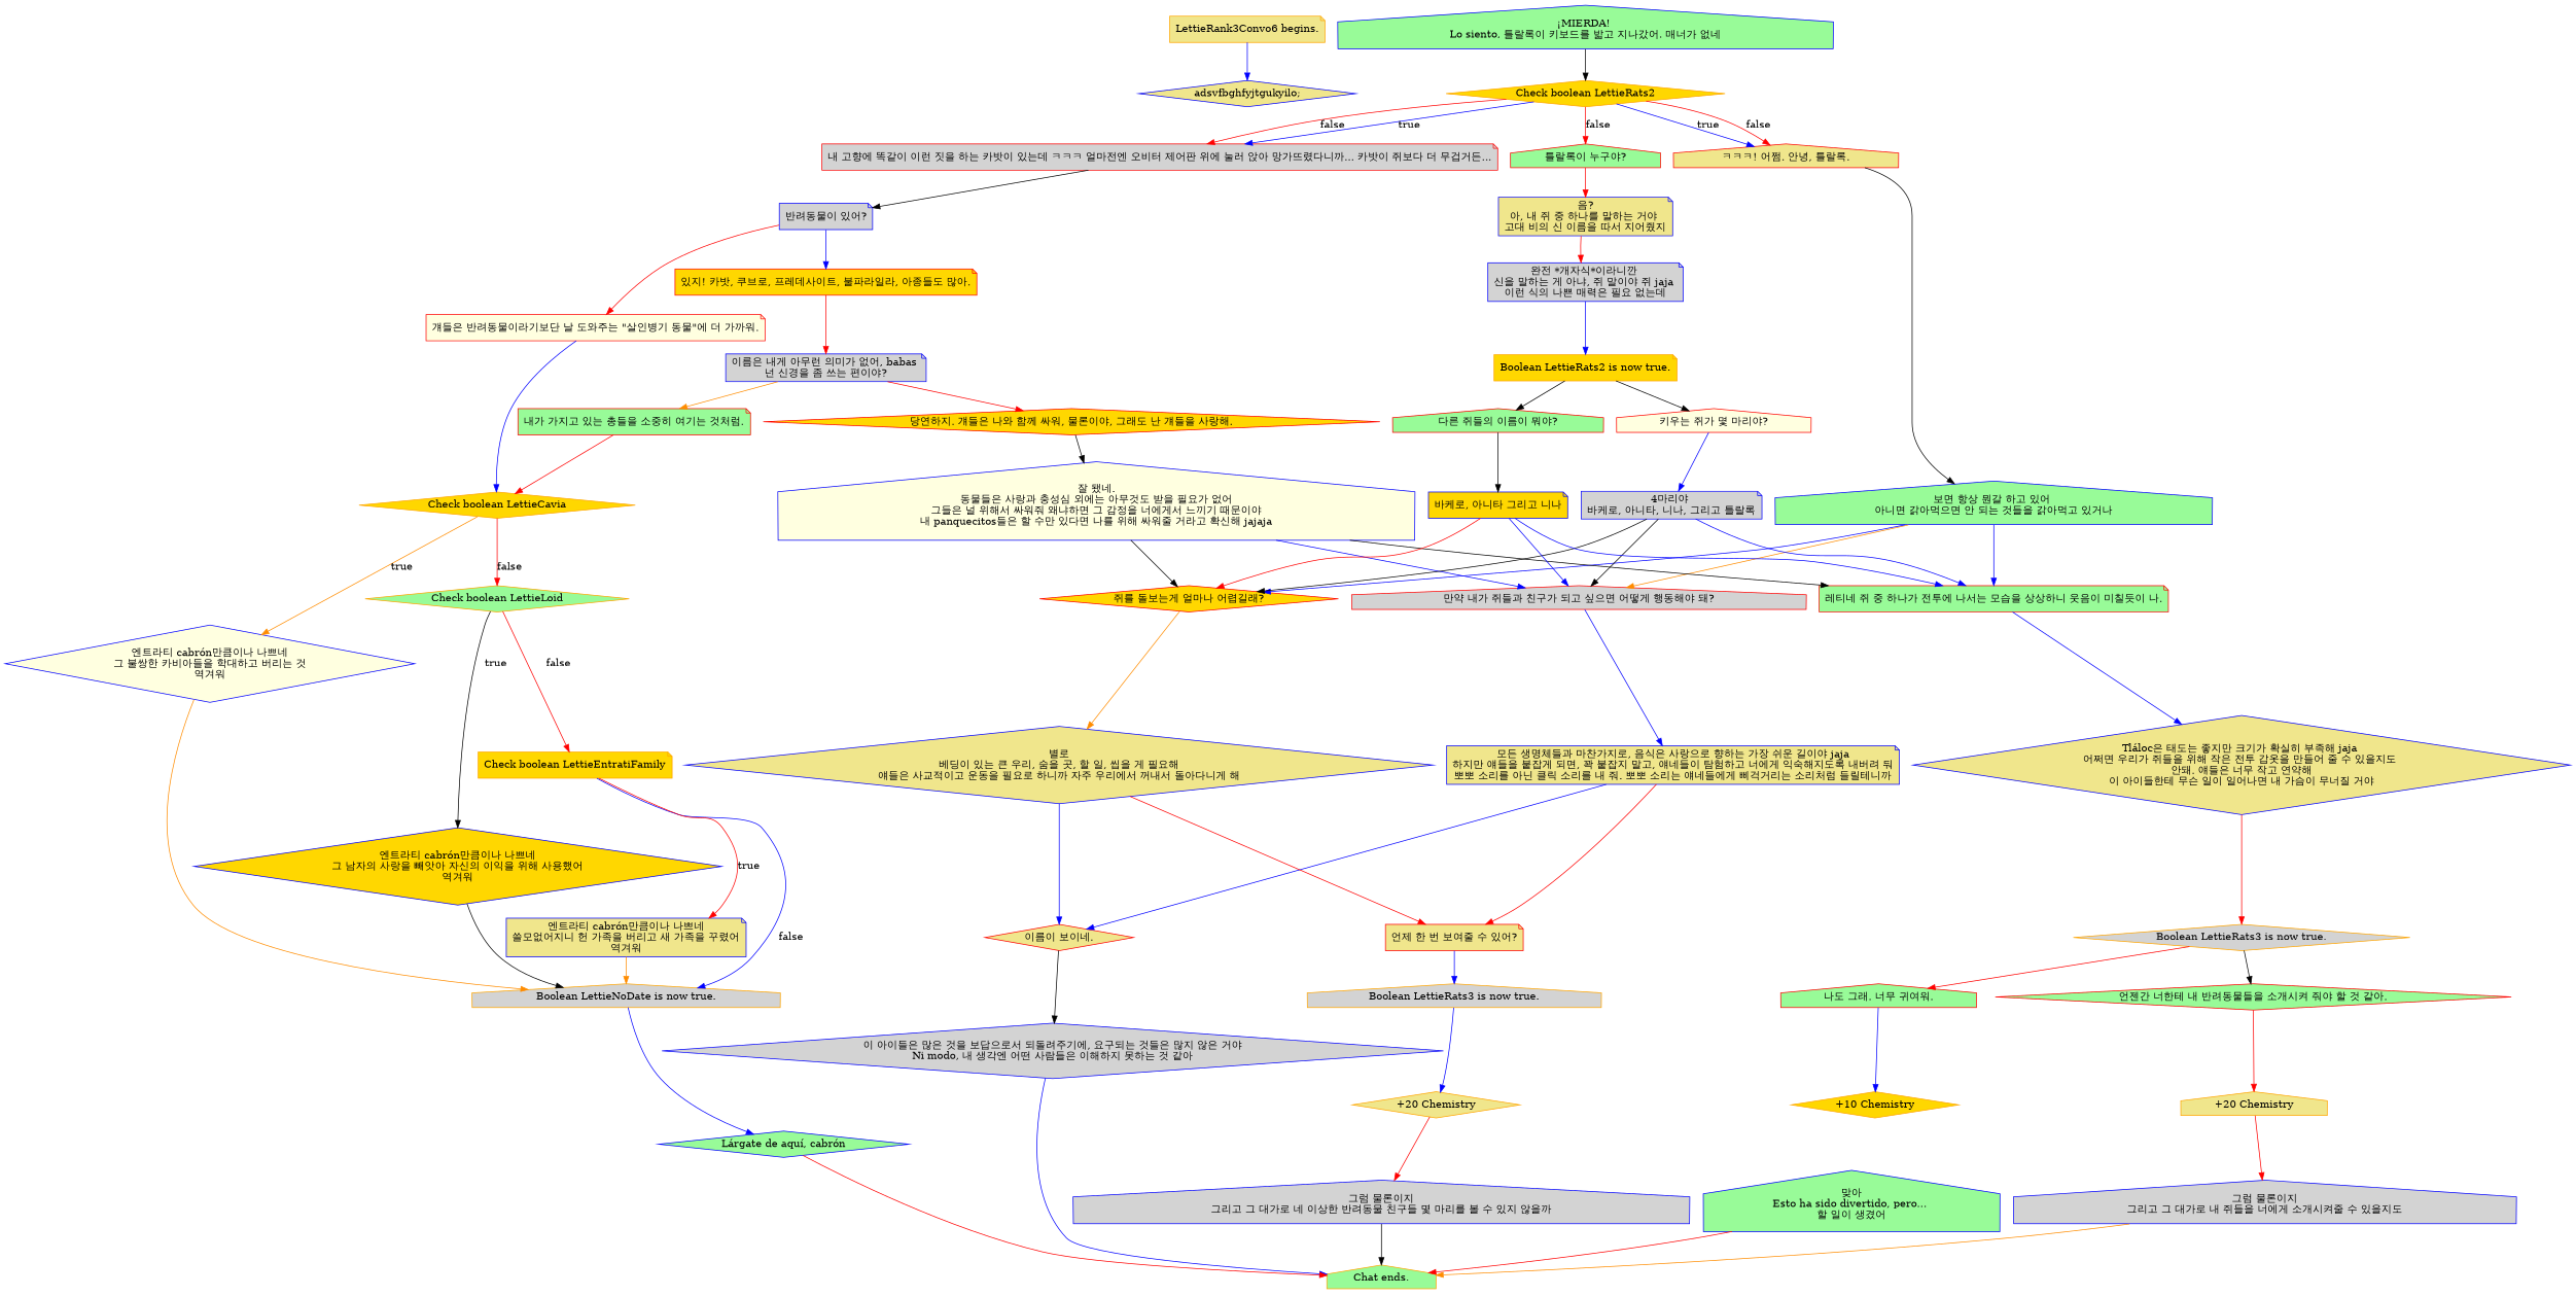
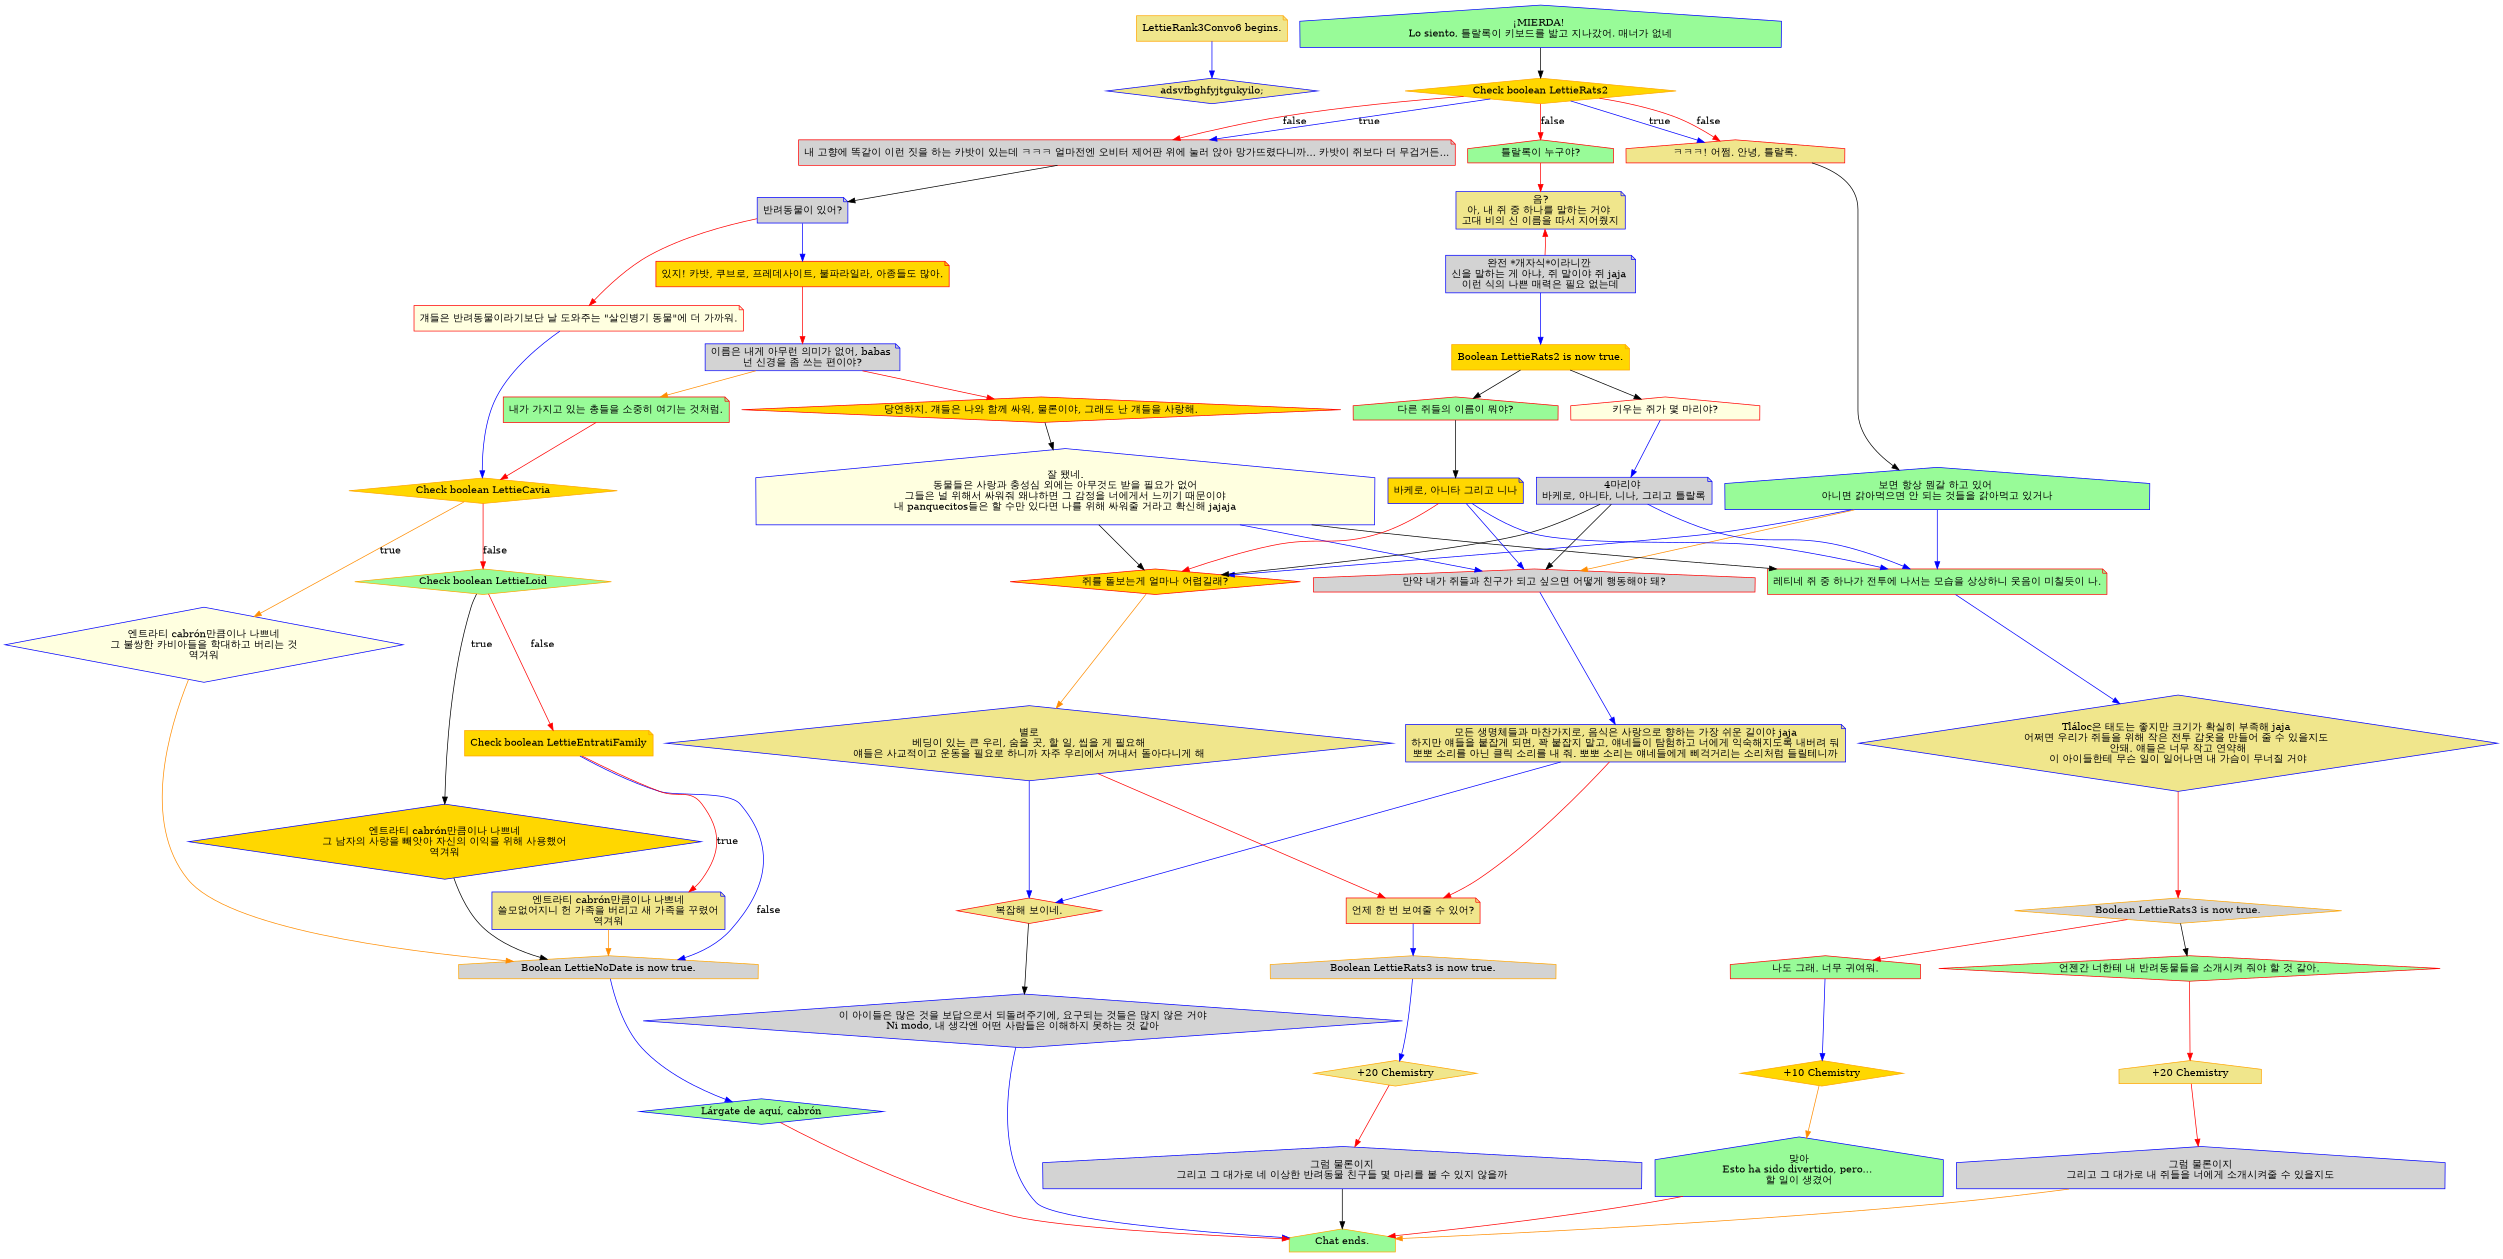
  digraph {
    node [color=blue fillcolor=khaki shape=note style=filled]
    edge [color=blue]
    "LettieRank3Convo6 begins." [color=orange]
    n2 [label="adsvfbghfyjtgukyilo;" shape=diamond]
    n3 [fillcolor=palegreen label="¡MIERDA! \nLo siento, 틀랄록이 키보드를 밟고 지나갔어. 매너가 없네" shape=house]
    n4 [color=orange fillcolor=gold label="Check boolean LettieRats2" shape=diamond]
    n5 [color=red label="ㅋㅋㅋ! 어쩜. 안녕, 틀랄록." shape=house]
    n6 [color=red fillcolor=lightgrey label="내 고향에 똑같이 이런 짓을 하는 카밧이 있는데 ㅋㅋㅋ 얼마전엔 오비터 제어판 위에 눌러 앉아 망가뜨렸다니까... 카밧이 쥐보다 더 무겁거든..."]
    n7 [color=red fillcolor=palegreen label="틀랄록이 누구야?" shape=house]
    n8 [fillcolor=palegreen label="보면 항상 뭔갈 하고 있어 \n아니면 갉아먹으면 안 되는 것들을 갉아먹고 있거나" shape=house]
    n9 [fillcolor=lightgrey label="반려동물이 있어?"]
    n10 [label="음?\n아, 내 쥐 중 하나를 말하는 거야 \n고대 비의 신 이름을 따서 지어줬지"]
    n11 [color=red fillcolor=lightgrey label="만약 내가 쥐들과 친구가 되고 싶으면 어떻게 행동해야 돼?" shape=house]
    n12 [color=red fillcolor=gold label="쥐를 돌보는게 얼마나 어렵길래?" shape=diamond]
    n13 [color=red fillcolor=palegreen label="레티네 쥐 중 하나가 전투에 나서는 모습을 상상하니 웃음이 미칠듯이 나."]
    n14 [color=red fillcolor=gold label="있지! 카밧, 쿠브로, 프레데사이트, 불파라일라, 아종들도 많아."]
    n15 [color=red fillcolor=lightyellow label="걔들은 반려동물이라기보단 날 도와주는 \"살인병기 동물\"에 더 가까워."]
    n16 [fillcolor=lightgrey label="완전 *개자식*이라니깐 \n신을 말하는 게 아냐, 쥐 말이야 쥐 jaja \n이런 식의 나쁜 매력은 필요 없는데"]
    n17 [label="모든 생명체들과 마찬가지로, 음식은 사랑으로 향하는 가장 쉬운 길이야 jaja\n하지만 얘들을 붙잡게 되면, 꽉 붙잡지 말고, 얘네들이 탐험하고 너에게 익숙해지도록 내버려 둬\n뽀뽀 소리를 아닌 클릭 소리를 내 줘. 뽀뽀 소리는 얘네들에게 삐걱거리는 소리처럼 들릴테니까"]
    n18 [label="별로\n베딩이 있는 큰 우리, 숨을 곳, 할 일, 씹을 게 필요해\n얘들은 사교적이고 운동을 필요로 하니까 자주 우리에서 꺼내서 돌아다니게 해" shape=diamond]
    n19 [label="Tláloc은 태도는 좋지만 크기가 확실히 부족해 jaja \n어쩌면 우리가 쥐들을 위해 작은 전투 갑옷을 만들어 줄 수 있을지도 \n안돼. 얘들은 너무 작고 연약해\n이 아이들한테 무슨 일이 일어나면 내 가슴이 무너질 거야" shape=diamond]
    n20 [fillcolor=lightgrey label="이름은 내게 아무런 의미가 없어, babas \n넌 신경을 좀 쓰는 편이야?"]
    n21 [color=orange fillcolor=gold label="Check boolean LettieCavia" shape=diamond]
    n22 [color=orange fillcolor=gold label="Boolean LettieRats2 is now true."]
    n23 [color=red label="언제 한 번 보여줄 수 있어?"]
-   n24 [color=red label="이름이 보이네." shape=diamond]
+   n24 [color=red label="복잡해 보이네." shape=diamond]
    n25 [color=orange fillcolor=lightgrey label="Boolean LettieRats3 is now true." shape=diamond]
    n26 [color=red fillcolor=gold label="당연하지. 걔들은 나와 함께 싸워, 물론이야, 그래도 난 걔들을 사랑해." shape=diamond]
    n27 [color=red fillcolor=palegreen label="내가 가지고 있는 총들을 소중히 여기는 것처럼."]
    n28 [fillcolor=lightyellow label="엔트라티 cabrón만큼이나 나쁘네\n그 불쌍한 카비아들을 학대하고 버리는 것\n역겨워" shape=diamond]
    n29 [color=orange fillcolor=palegreen label="Check boolean LettieLoid" shape=diamond]
    n30 [color=red fillcolor=lightyellow label="키우는 쥐가 몇 마리야?" shape=house]
    n31 [color=red fillcolor=palegreen label="다른 쥐들의 이름이 뭐야?" shape=house]
    n32 [color=orange fillcolor=lightgrey label="Boolean LettieRats3 is now true." shape=house]
    n33 [fillcolor=lightgrey label="이 아이들은 많은 것을 보답으로서 되돌려주기에, 요구되는 것들은 많지 않은 거야\nNi modo, 내 생각엔 어떤 사람들은 이해하지 못하는 것 같아" shape=diamond]
    n34 [color=red fillcolor=palegreen label="나도 그래. 너무 귀여워." shape=house]
    n35 [color=red fillcolor=palegreen label="언젠간 너한테 내 반려동물들을 소개시켜 줘야 할 것 같아." shape=diamond]
    n36 [fillcolor=lightyellow label="잘 됐네.\n동물들은 사랑과 충성심 외에는 아무것도 받을 필요가 없어\n그들은 널 위해서 싸워줘 왜냐하면 그 감정을 너에게서 느끼기 때문이야\n내 panquecitos들은 할 수만 있다면 나를 위해 싸워줄 거라고 확신해 jajaja" shape=house]
    n37 [color=orange fillcolor=lightgrey label="Boolean LettieNoDate is now true." shape=house]
    n38 [fillcolor=gold label="엔트라티 cabrón만큼이나 나쁘네\n그 남자의 사랑을 빼앗아 자신의 이익을 위해 사용했어\n역겨워" shape=diamond]
    n39 [color=orange fillcolor=gold label="Check boolean LettieEntratiFamily"]
    n40 [fillcolor=lightgrey label="4마리야 \n바케로, 아니타, 니나, 그리고 틀랄록"]
    n41 [fillcolor=gold label="바케로, 아니타 그리고 니나"]
    n42 [color=orange label="+20 Chemistry" shape=diamond]
    "Chat ends." [color=orange fillcolor=palegreen shape=house]
    n44 [color=orange fillcolor=gold label="+10 Chemistry" shape=diamond]
    n45 [color=orange label="+20 Chemistry" shape=house]
    n46 [fillcolor=palegreen label="Lárgate de aquí, cabrón" shape=diamond]
    n47 [label="엔트라티 cabrón만큼이나 나쁘네\n쓸모없어지니 헌 가족을 버리고 새 가족을 꾸렸어\n역겨워"]
    n48 [fillcolor=lightgrey label="그럼 물론이지\n그리고 그 대가로 네 이상한 반려동물 친구들 몇 마리를 볼 수 있지 않을까" shape=house]
    n49 [fillcolor=palegreen label="맞아\nEsto ha sido divertido, pero... \n할 일이 생겼어" shape=house]
    n50 [fillcolor=lightgrey label="그럼 물론이지\n그리고 그 대가로 내 쥐들을 너에게 소개시켜줄 수 있을지도" shape=house]
    "LettieRank3Convo6 begins." -> n2
    n3 -> n4 [color=black]
    n4 -> n5 [label=true]
    n4 -> n5 [color=red label=false]
    n4 -> n6 [label=true]
    n4 -> n6 [color=red label=false]
    n4 -> n7 [color=red label=false]
    n5 -> n8 [color=black]
    n6 -> n9 [color=black]
    n7 -> n10 [color=red]
    n8 -> n11 [color=darkorange]
    n8 -> n12
    n8 -> n13
    n9 -> n14
    n9 -> n15 [color=red]
-   n10 -> n16 [color=red]
+   n16 -> n10 [color=red]
    n11 -> n17
    n12 -> n18 [color=darkorange]
    n13 -> n19
    n14 -> n20 [color=red]
    n15 -> n21
    n16 -> n22
    n17 -> n23 [color=red]
    n17 -> n24
    n18 -> n23 [color=red]
    n18 -> n24
    n19 -> n25 [color=red]
    n20 -> n26 [color=red]
    n20 -> n27 [color=darkorange]
    n21 -> n28 [color=darkorange label=true]
    n21 -> n29 [color=red label=false]
    n22 -> n30 [color=black]
    n22 -> n31 [color=black]
    n23 -> n32
    n24 -> n33 [color=black]
    n25 -> n34 [color=red]
    n25 -> n35 [color=black]
    n26 -> n36 [color=black]
    n27 -> n21 [color=red]
    n28 -> n37 [color=darkorange]
    n29 -> n38 [color=black label=true]
    n29 -> n39 [color=red label=false]
    n30 -> n40
    n31 -> n41 [color=black]
    n32 -> n42
    n33 -> "Chat ends."
    n34 -> n44
    n35 -> n45 [color=red]
    n36 -> n11
    n36 -> n12 [color=black]
    n36 -> n13 [color=black]
    n37 -> n46
    n38 -> n37 [color=black]
    n39 -> n37 [label=false]
    n39 -> n47 [color=red label=true]
    n40 -> n11 [color=black]
    n40 -> n12 [color=black]
    n40 -> n13
    n41 -> n11
    n41 -> n12 [color=red]
    n41 -> n13
    n42 -> n48 [color=red]
+   n44 -> n49 [color=darkorange]
    n45 -> n50 [color=red]
    n46 -> "Chat ends." [color=red]
    n47 -> n37 [color=darkorange]
    n48 -> "Chat ends." [color=black]
    n49 -> "Chat ends." [color=red]
    n50 -> "Chat ends." [color=darkorange]
  }
